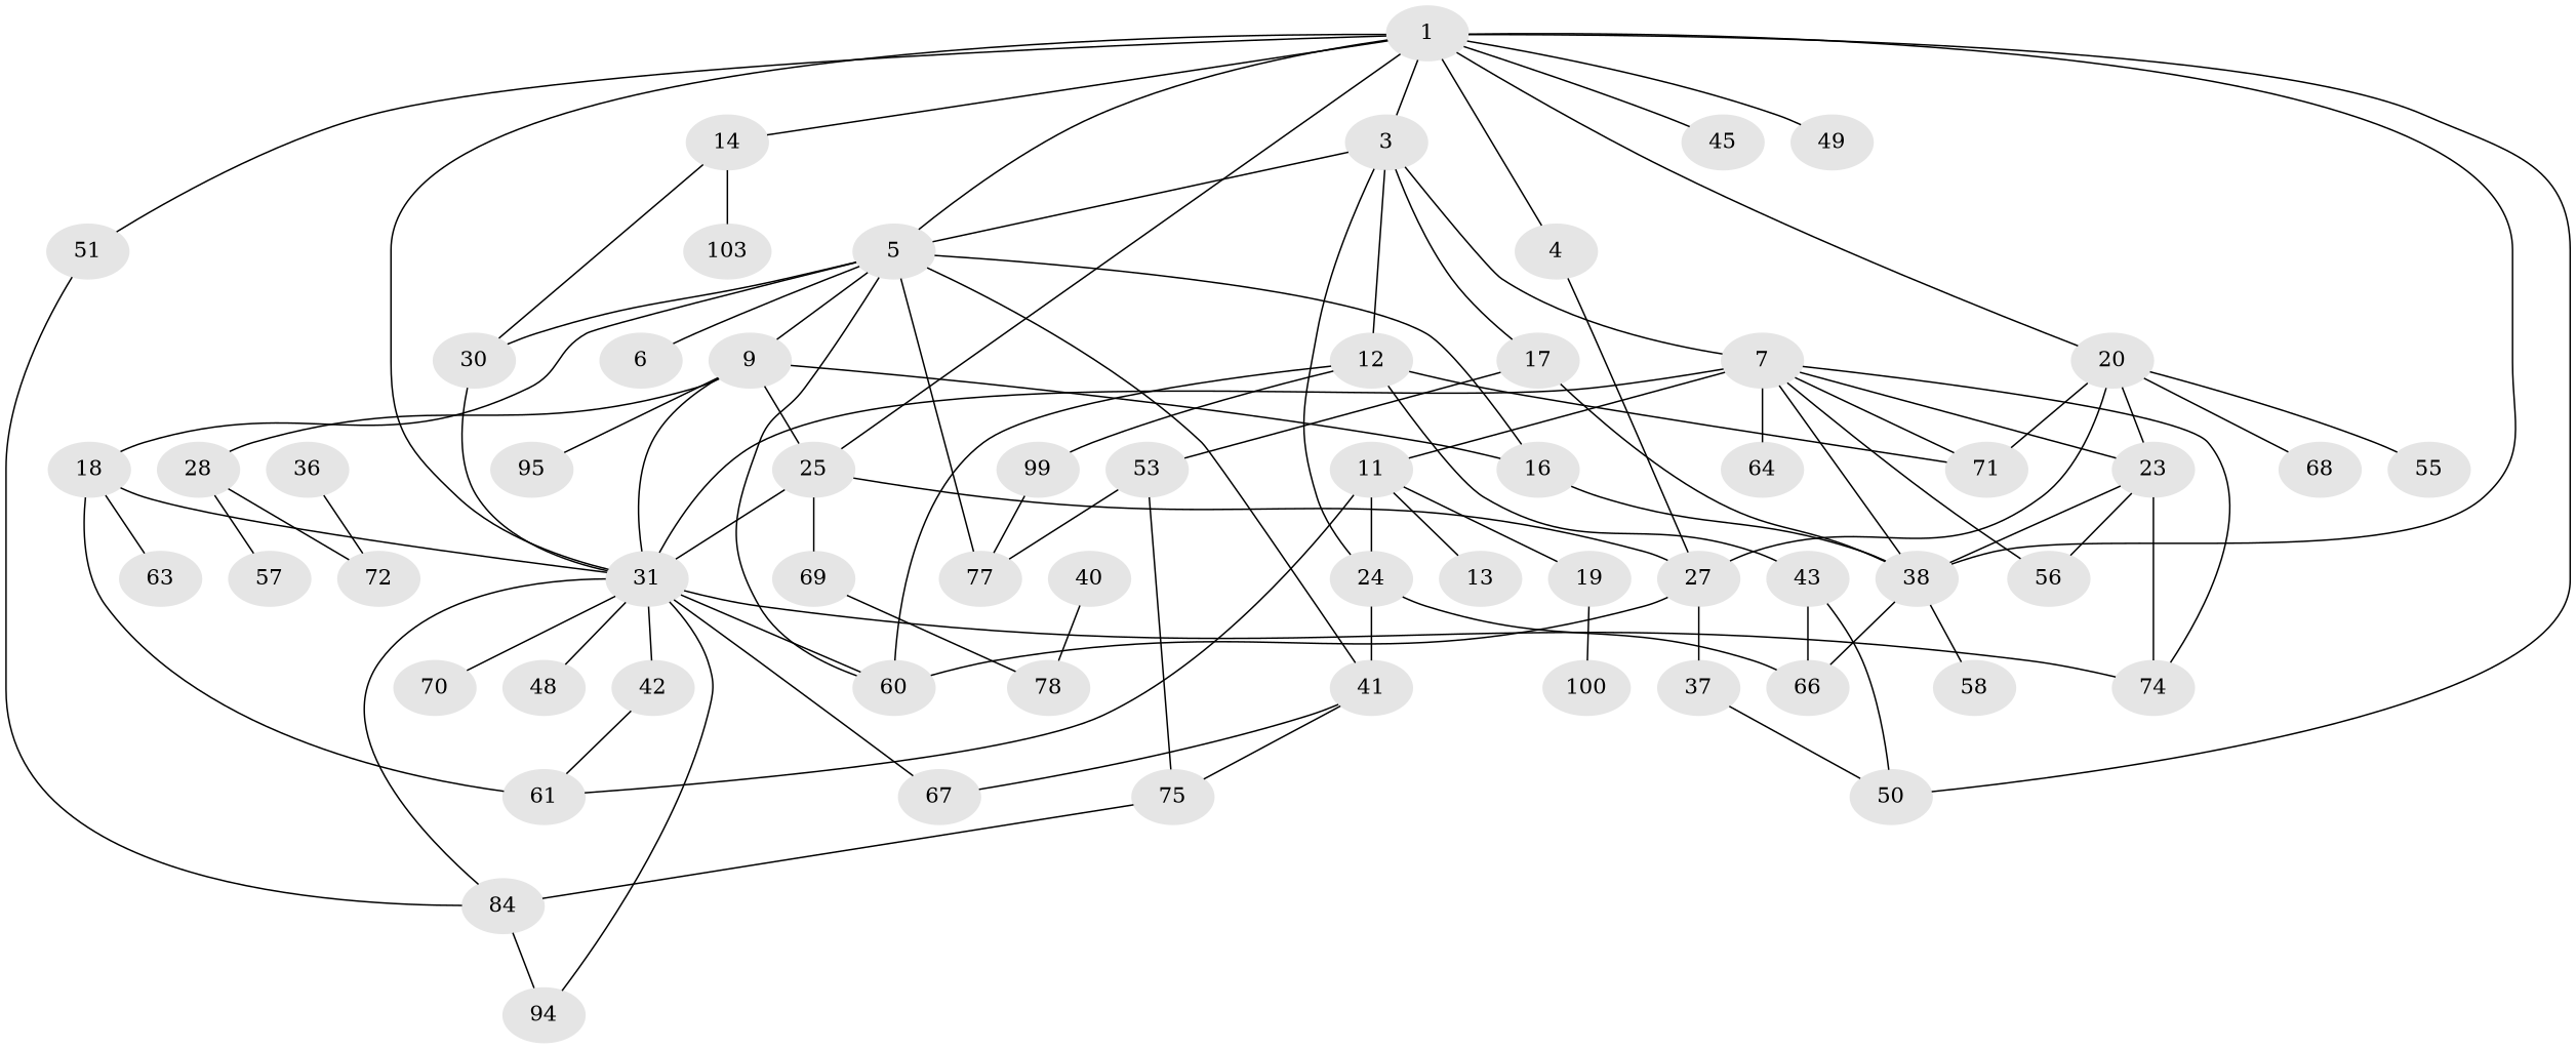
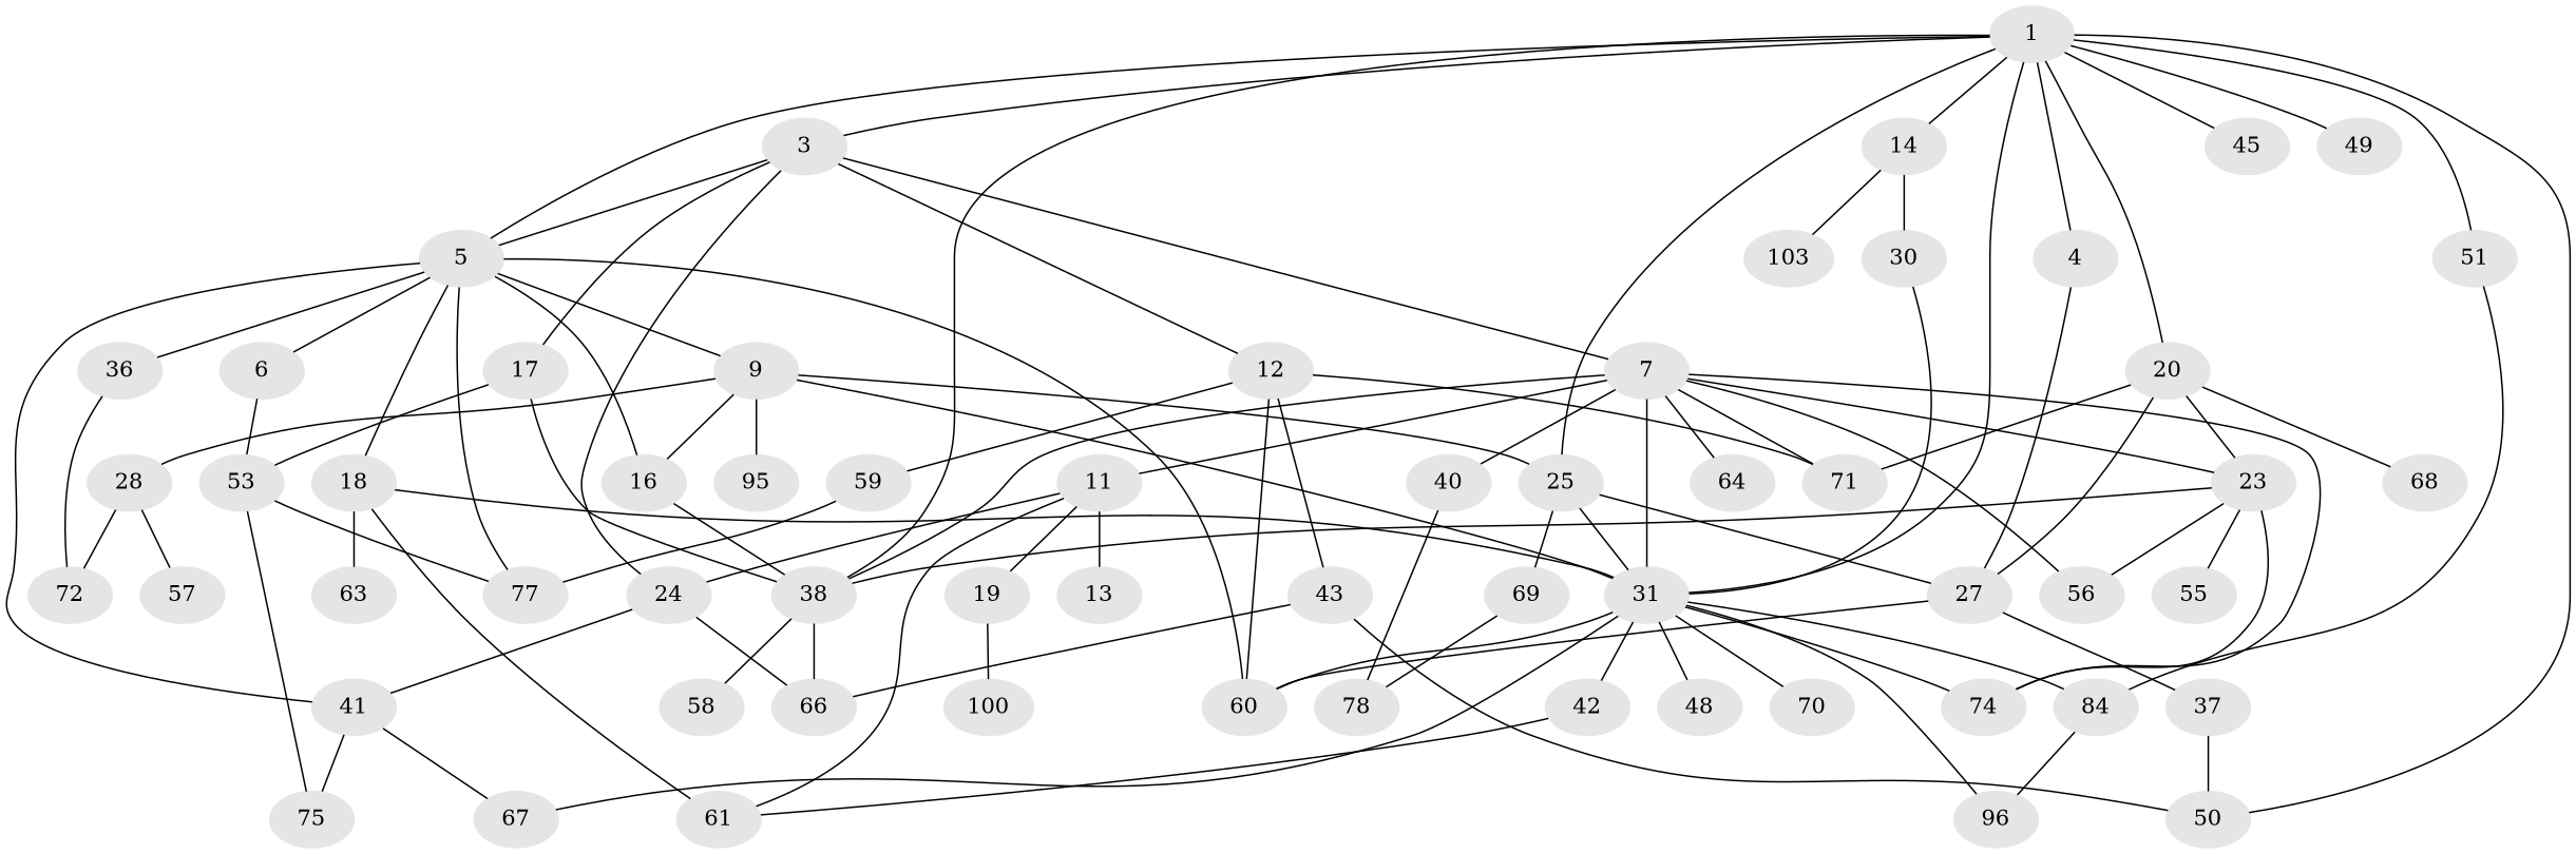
  graph {
    fontname="DejaVu Serif"
    node [color=gray90 fontname="DejaVu Serif" style=filled]
    edge [fontname="DejaVu Serif"]
    1 [super="+26+2"]
    3
    4 [super="+89"]
    5 [super="+8+22"]
    14
    20 [super="+33"]
    25 [super="+93"]
    31 [super="+32"]
    38 [super="+54"]
    45
    49
    50
    51
    7 [super="+21+10"]
    12 [super="+29"]
    17 [super="+44"]
    24 [super="+90"]
    27 [super="+73+79"]
    6
    9
    16
    18 [super="+80+82"]
    36
    41
    60 [super="+76"]
    77
    30 [super="+91"]
    103
    23 [super="+39"]
    71
    68 [super="+86+99"]
    69
    74
    42
    48
    67
    70
    84 [super="+88"]
-   96 [label=94]
+   96
    66
    58
    11
    40
    56
    64
    43
-   59 [super="+87" label=99]
+   59 [super="+87"]
    53
    37
    28
    95
    61
    63
    72
    75
    13
    19
    55
    78 [super="+92"]
    57 [super="+83"]
    100
    1 -- 3
    1 -- 4
    1 -- 5
    1 -- 14
    1 -- 20
    1 -- 25
    1 -- 31
    1 -- 38
    1 -- 45
    1 -- 49
    1 -- 50
    1 -- 51
    3 -- 5
    3 -- 7
    3 -- 12
    3 -- 17
    3 -- 24
    4 -- 27
    5 -- 6
    5 -- 9
    5 -- 16
    5 -- 18
-   5 -- 30
+   5 -- 36
    5 -- 41
    5 -- 60
    5 -- 77
    14 -- 30
    14 -- 103
    20 -- 27
    20 -- 23
    20 -- 71
    20 -- 68
    25 -- 31
    25 -- 27
    25 -- 69
    31 -- 60
    31 -- 74
    31 -- 42
    31 -- 48
    31 -- 67
    31 -- 70
    31 -- 84
    31 -- 96
    38 -- 66
    38 -- 58
    51 -- 84
    7 -- 31 [weight=3]
    7 -- 38
    7 -- 23
    7 -- 71
    7 -- 74
    7 -- 11
+   7 -- 40
    7 -- 56
    7 -- 64
    12 -- 60
    12 -- 71
    12 -- 43
    12 -- 59
    17 -- 38
    17 -- 53
    24 -- 41
    24 -- 66
    27 -- 60
    27 -- 37
+   6 -- 53
    9 -- 25
    9 -- 31
    9 -- 16
    9 -- 28
    9 -- 95
    16 -- 38
    18 -- 31
    18 -- 61 [weight=2]
    18 -- 63
    36 -- 72
    41 -- 67
    41 -- 75
    30 -- 31
    23 -- 38
    23 -- 74
    23 -- 56
-   20 -- 55
+   23 -- 55
    69 -- 78
    42 -- 61
    84 -- 96
    11 -- 24
    11 -- 61
    11 -- 13
    11 -- 19
    40 -- 78
    43 -- 50
    43 -- 66
    59 -- 77
    53 -- 77
    53 -- 75
    37 -- 50
    28 -- 72
    28 -- 57
-   75 -- 84
    19 -- 100
  }
